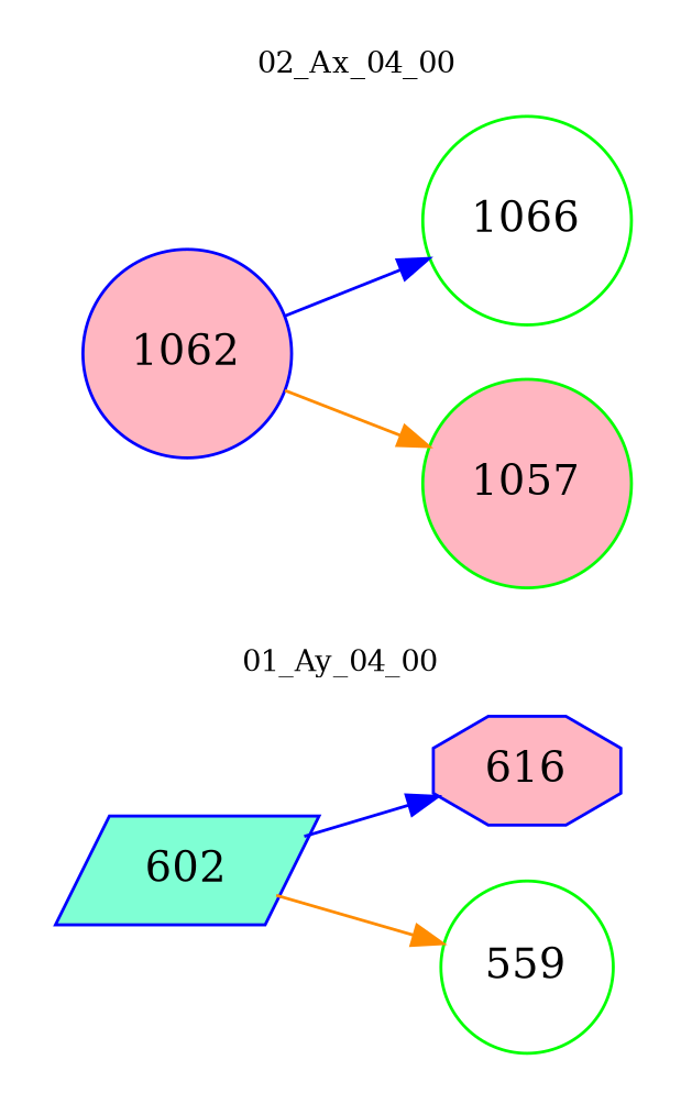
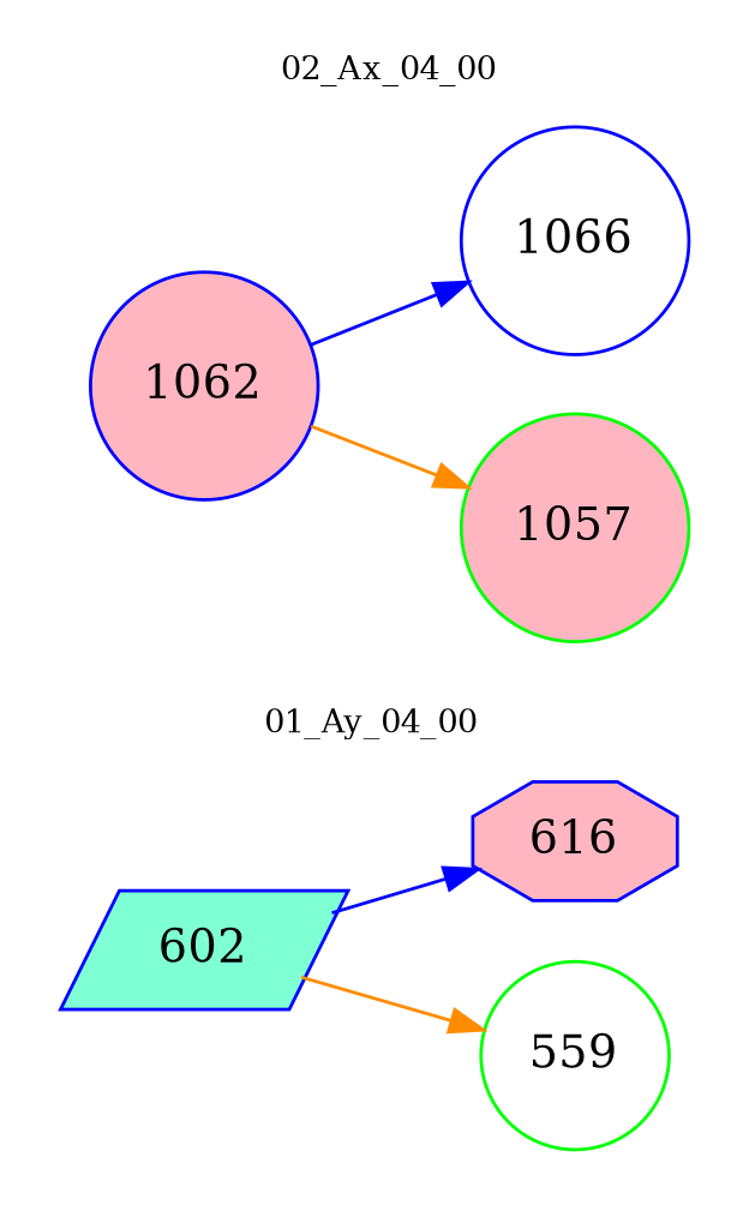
  digraph {
    rankdir=LR
    node [color=blue fillcolor=lightpink shape=circle style=filled]
    edge [color=darkorange]
    n1 [fillcolor=aquamarine label=602 shape=parallelogram]
    n2 [color=green fillcolor=white label=559]
    n3 [label=616 shape=octagon]
    n4 [label=1062]
    n5 [color=green label=1057]
-   n6 [color=green fillcolor=white label=1066]
+   n6 [fillcolor=white label=1066]
    subgraph cluster_1 {
      color=white
      fontsize=10
      label="01_Ay_04_00"
      n1
      n2
      n3
    }
    subgraph cluster_2 {
      color=white
      fontsize=10
      label="02_Ax_04_00"
      n4
      n5
      n6
    }
    n1 -> n2
    n1 -> n3 [color=blue]
    n4 -> n5
    n4 -> n6 [color=blue]
  }
